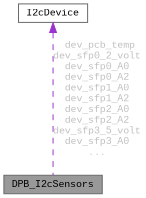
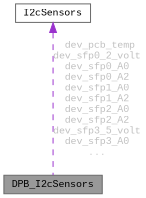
  digraph {
    fontname="Liberation Mono"
    node [color=gray40 fontname="Liberation Mono" fontsize=10 shape=box style=filled]
    n1 [fillcolor=grey60 fontcolor=black height=0.2 label=DPB_I2cSensors width=0.4]
-   n2 [fillcolor=white height=0.2 label=I2cDevice width=0.4]
+   n2 [fillcolor=white height=0.2 label=I2cSensors width=0.4]
    n2 -> n1 [color=darkorchid3 dir=back fontcolor=grey fontname="Liberation Mono" fontsize=10 label=" dev_pcb_temp\ndev_sfp0_2_volt\ndev_sfp0_A0\ndev_sfp0_A2\ndev_sfp1_A0\ndev_sfp1_A2\ndev_sfp2_A0\ndev_sfp2_A2\ndev_sfp3_5_volt\ndev_sfp3_A0\n..." labelfontname=Helvetica labelfontsize=10 style=dashed]
  }
